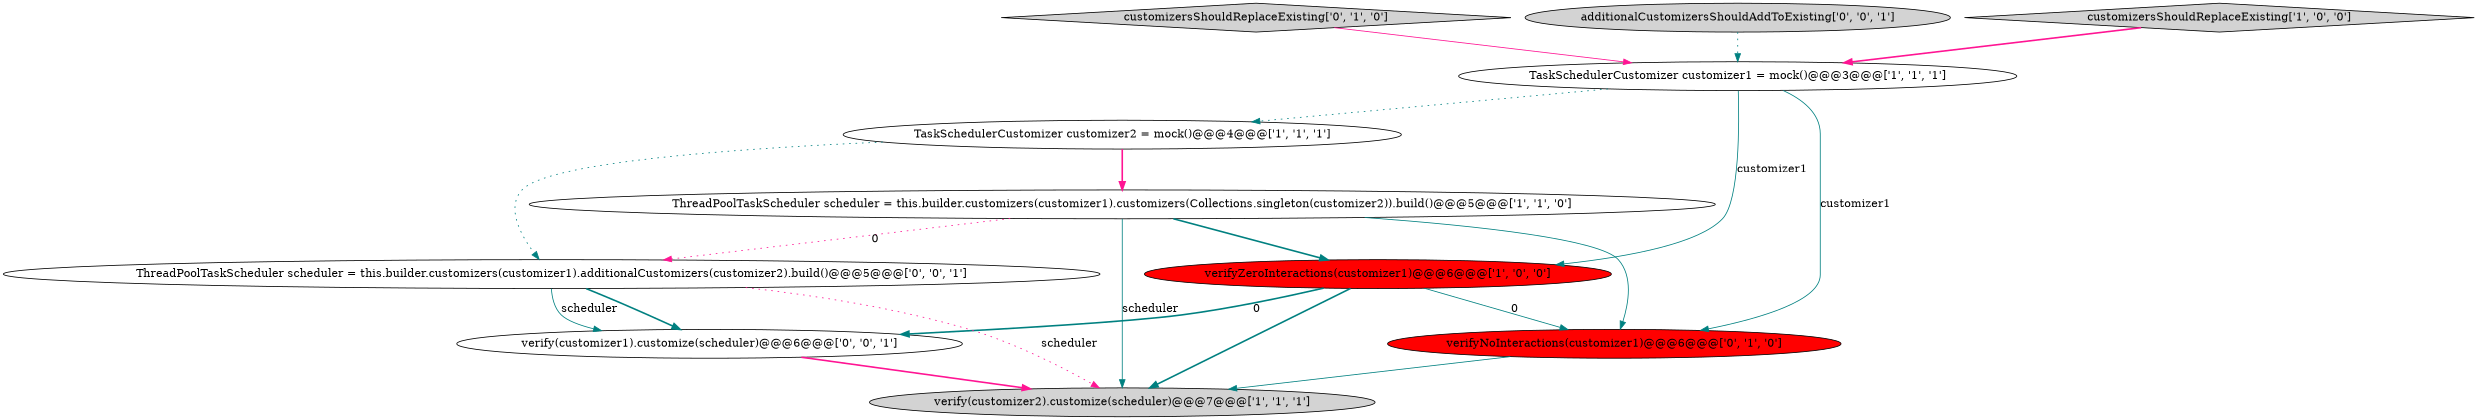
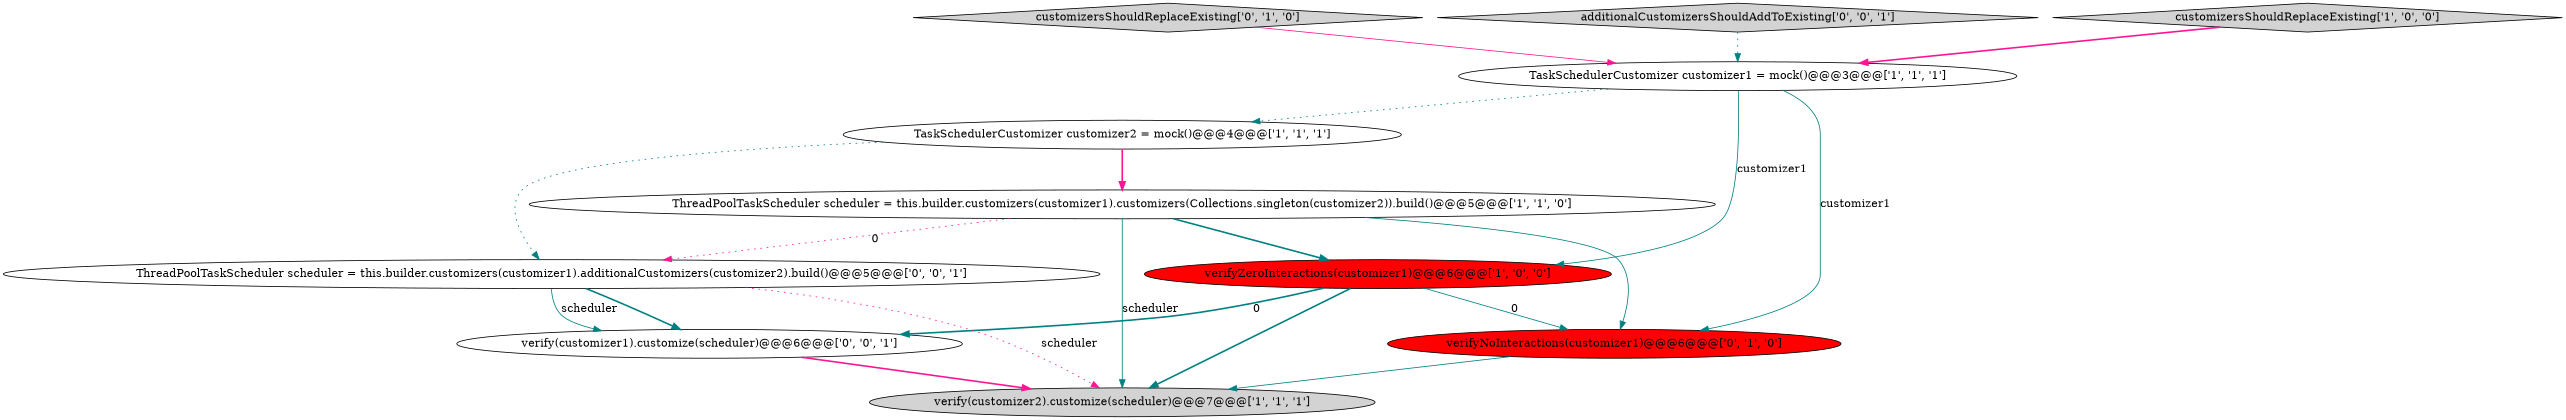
  digraph {
    node [fillcolor=white shape=ellipse style=filled]
    edge [style=solid color=teal]
    n1 [fillcolor=lightgray label="customizersShouldReplaceExisting['0', '1', '0']" shape=diamond]
    n2 [label="TaskSchedulerCustomizer customizer1 = mock()@@@3@@@['1', '1', '1']"]
    n3 [label="TaskSchedulerCustomizer customizer2 = mock()@@@4@@@['1', '1', '1']"]
    n4 [fillcolor=red label="verifyZeroInteractions(customizer1)@@@6@@@['1', '0', '0']"]
    n5 [fillcolor=red label="verifyNoInteractions(customizer1)@@@6@@@['0', '1', '0']"]
    n6 [fillcolor=lightgray label="verify(customizer2).customize(scheduler)@@@7@@@['1', '1', '1']"]
    n7 [label="ThreadPoolTaskScheduler scheduler = this.builder.customizers(customizer1).additionalCustomizers(customizer2).build()@@@5@@@['0', '0', '1']"]
    n8 [label="verify(customizer1).customize(scheduler)@@@6@@@['0', '0', '1']"]
    n9 [label="ThreadPoolTaskScheduler scheduler = this.builder.customizers(customizer1).customizers(Collections.singleton(customizer2)).build()@@@5@@@['1', '1', '0']"]
-   n10 [fillcolor=lightgray label="additionalCustomizersShouldAddToExisting['0', '0', '1']"]
+   n10 [fillcolor=lightgray label="additionalCustomizersShouldAddToExisting['0', '0', '1']" shape=diamond]
    n11 [fillcolor=lightgray label="customizersShouldReplaceExisting['1', '0', '0']" shape=diamond]
    n1 -> n2 [color=deeppink]
    n2 -> n3 [style=dotted]
    n2 -> n4 [label=customizer1]
    n2 -> n5 [label=customizer1]
    n3 -> n7 [style=dotted]
    n3 -> n9 [style=bold color=deeppink]
    n4 -> n5 [label=0]
    n4 -> n6 [style=bold]
    n4 -> n8 [label=0 style=bold]
    n5 -> n6
    n7 -> n6 [label=scheduler style=dotted color=deeppink]
    n7 -> n8 [style=bold]
    n7 -> n8 [label=scheduler]
    n8 -> n6 [style=bold color=deeppink]
    n9 -> n4 [style=bold]
    n9 -> n5
    n9 -> n6 [label=scheduler]
    n9 -> n7 [label=0 style=dotted color=deeppink]
    n10 -> n2 [style=dotted]
    n11 -> n2 [style=bold color=deeppink]
  }
